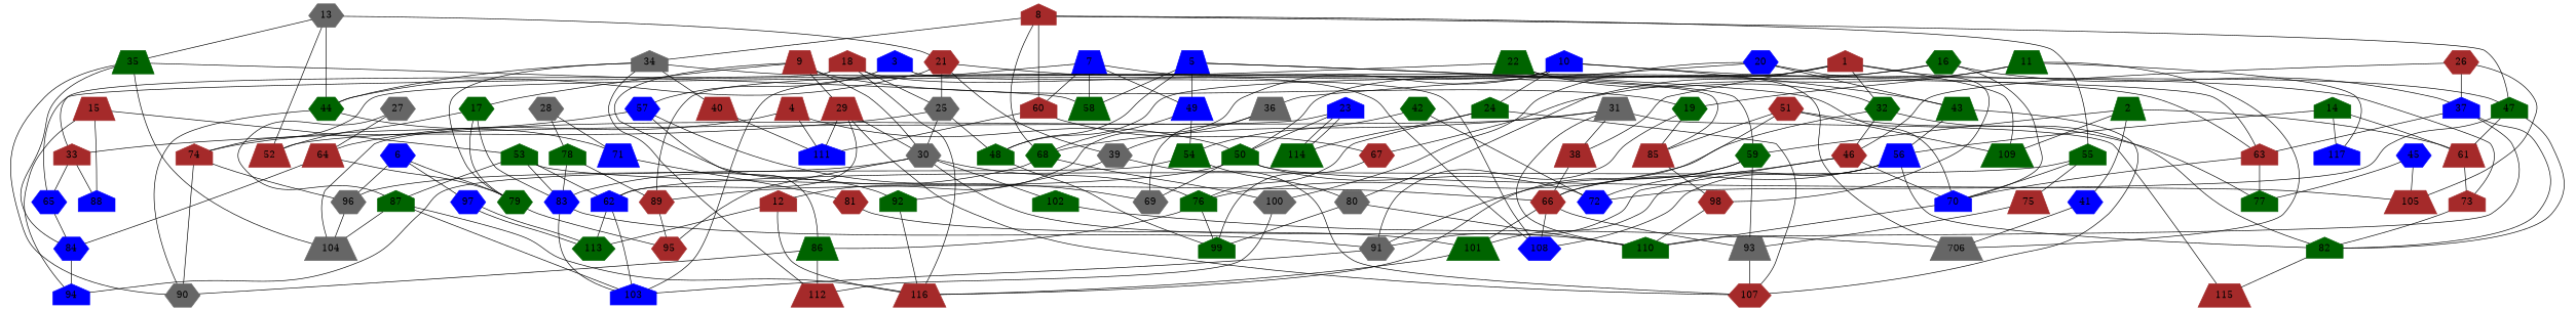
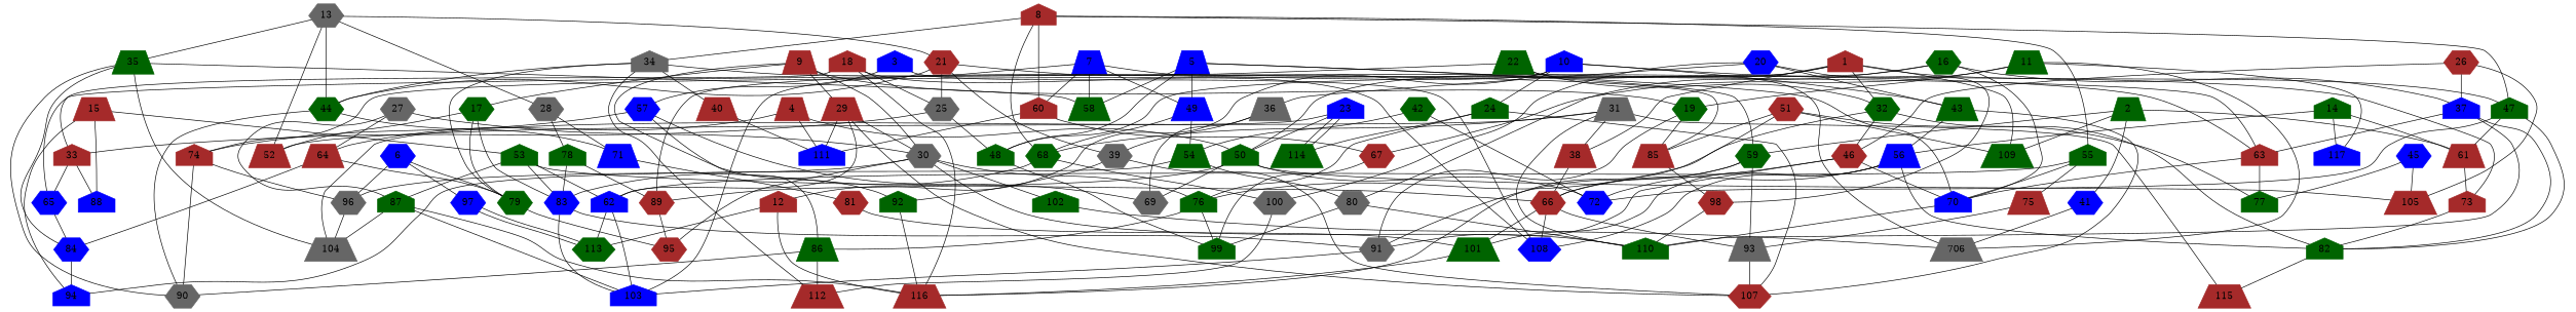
  graph {
    node [color=darkgreen shape=hexagon style=filled]
    1 [color=brown shape=house]
    32
    38 [color=brown shape=trapezium]
    47 [shape=house]
    50 [shape=house]
    74 [color=brown shape=house]
    109 [shape=trapezium]
    76 [shape=house]
    46 [color=brown]
    82 [shape=house]
    66 [color=brown]
    61 [color=brown shape=trapezium]
    72 [color=blue]
    89 [color=brown]
    69 [color=gray40]
    105 [color=brown shape=trapezium]
    96 [color=gray40]
    90 [color=gray40]
    2 [shape=trapezium]
    41 [color=blue]
    59
    n22 [color=gray40 label=706 shape=trapezium]
    91 [color=gray40]
    93 [color=gray40 shape=trapezium]
    73 [color=brown shape=house]
    3 [color=blue shape=house]
    57 [color=blue]
    108 [color=blue]
    86 [shape=trapezium]
    4 [color=brown shape=trapezium]
    64 [color=brown shape=trapezium]
    111 [color=blue shape=house]
    79
    84 [color=blue]
    5 [color=blue shape=trapezium]
    48 [shape=house]
    49 [color=blue shape=trapezium]
    58 [shape=trapezium]
    70 [color=blue shape=house]
    99 [shape=house]
    68
    54 [shape=trapezium]
    110 [shape=house]
    6 [color=blue]
    97 [color=blue]
    95 [color=brown]
    104 [color=gray40 shape=trapezium]
    113
    7 [color=blue shape=trapezium]
    60 [color=brown shape=house]
    63 [color=brown shape=house]
    67 [color=brown]
    77 [shape=house]
    8 [color=brown shape=house]
    34 [color=gray40 shape=house]
    55 [shape=house]
    44
    40 [color=brown shape=trapezium]
    112 [color=brown shape=trapezium]
    62 [color=blue shape=house]
    75 [color=brown shape=trapezium]
    83 [color=blue]
    100 [color=gray40]
    9 [color=brown shape=trapezium]
    17
    19
    29 [color=brown shape=trapezium]
    30 [color=gray40]
    92 [shape=house]
    52 [color=brown shape=trapezium]
    85 [color=brown shape=trapezium]
    107 [color=brown]
    102 [shape=house]
    116 [color=brown shape=trapezium]
    10 [color=blue shape=house]
    12 [color=brown shape=house]
    24 [shape=house]
    43 [shape=trapezium]
    103 [color=blue shape=house]
    114 [shape=trapezium]
    56 [color=blue shape=trapezium]
    11 [shape=trapezium]
    117 [color=blue shape=house]
    13 [color=gray40]
    21 [color=brown]
    28 [color=gray40]
    35 [shape=trapezium]
    25 [color=gray40]
    39 [color=gray40]
    71 [color=blue shape=trapezium]
    78 [shape=house]
    14 [shape=house]
    101 [shape=trapezium]
    15 [color=brown shape=trapezium]
    53 [shape=house]
    88 [color=blue shape=house]
    94 [color=blue shape=house]
    87 [shape=house]
    16
    37 [color=blue shape=house]
    80 [color=gray40]
    18 [color=brown shape=house]
    33 [color=brown shape=house]
    65 [color=blue]
    98 [color=brown]
    20 [color=blue]
    36 [color=gray40 shape=trapezium]
    22 [shape=trapezium]
    23 [color=blue shape=house]
    26 [color=brown]
    27 [color=gray40]
    81 [color=brown]
    31 [color=gray40 shape=trapezium]
    115 [color=brown shape=trapezium]
    42
    45 [color=blue]
    51 [color=brown]
    1 -- 32
    1 -- 38
    1 -- 47
    1 -- 50
    1 -- 74
    1 -- 109
    32 -- 76
    32 -- 46
    32 -- 82
    38 -- 66
    47 -- 82
    47 -- 61
    47 -- 72
    50 -- 72
    50 -- 89
    50 -- 69
    50 -- 105
    74 -- 96
    74 -- 90
    76 -- 86
    76 -- 99
    46 -- 72
    46 -- 91
    46 -- 70
    82 -- 115
    66 -- 93
    66 -- 108
    66 -- 101
    61 -- 73
    89 -- 95
    96 -- 104
    2 -- 109
    2 -- 61
    2 -- 41
    2 -- 59
    41 -- n22
    59 -- 66
    59 -- 91
    59 -- 93
    91 -- 103
    93 -- 107
    73 -- 82
    3 -- 57
    3 -- 108
    57 -- 74
    57 -- 69
    57 -- 86
    86 -- 90
    86 -- 112
    4 -- 50
    4 -- 64
    4 -- 111
    64 -- 79
    64 -- 84
    79 -- 95
    84 -- 94
    5 -- 59
    5 -- 48
    5 -- 49
    5 -- 58
    5 -- 70
    48 -- 99
    49 -- 68
    49 -- 54
    70 -- 110
    68 -- 83
    68 -- 100
    54 -- 94
    54 -- 80
    6 -- 96
    6 -- 79
    6 -- 97
    97 -- 113
    97 -- 113
    7 -- 89
    7 -- 49
    7 -- 58
    7 -- 60
    7 -- 63
    60 -- 111
    60 -- 67
    63 -- 70
    63 -- 77
    67 -- 99
    8 -- 47
    8 -- 68
    8 -- 60
    8 -- 34
    8 -- 55
    34 -- 79
    34 -- 63
    34 -- 44
    34 -- 40
    34 -- 112
    55 -- 70
    55 -- 62
    55 -- 75
    44 -- 90
    44 -- 71
    40 -- 111
    62 -- 113
    62 -- 103
    75 -- 93
    83 -- 91
    83 -- 103
    100 -- 112
    9 -- 17
    9 -- 19
    9 -- 29
    9 -- 30
    9 -- 92
    17 -- 79
    17 -- 83
    17 -- 52
    19 -- 91
    19 -- 85
    29 -- 111
    29 -- 62
    29 -- 30
    29 -- 107
    30 -- 76
    30 -- 96
    30 -- 110
    30 -- 95
    30 -- 102
    92 -- 116
    85 -- 98
    102 -- n22
    10 -- 73
    10 -- 12
    10 -- 24
    10 -- 43
    10 -- 103
    12 -- 113
    12 -- 116
    24 -- 76
    24 -- 107
    24 -- 114
    43 -- 107
    43 -- 56
    56 -- 82
    56 -- 66
    56 -- 108
    56 -- 101
    11 -- n22
    11 -- 67
    11 -- 19
    11 -- 117
    13 -- 44
    13 -- 52
    13 -- 21
+   13 -- 28
    13 -- 35
    21 -- 44
    21 -- 85
    21 -- 25
    21 -- 39
    28 -- 71
    28 -- 78
    35 -- 90
    35 -- 84
    35 -- 58
    35 -- 104
    25 -- 48
    25 -- 33
    39 -- 92
    39 -- 107
    71 -- 81
    78 -- 89
    78 -- 83
    14 -- 61
    14 -- 56
    14 -- 117
    101 -- 116
    15 -- 53
    15 -- 88
    15 -- 94
    53 -- 66
    53 -- 62
    53 -- 83
    53 -- 87
    87 -- 104
    87 -- 116
    87 -- 103
    16 -- 48
    16 -- 70
    16 -- 37
    16 -- 80
    37 -- 82
    37 -- 110
    37 -- 63
    80 -- 99
    80 -- 110
    18 -- 108
    18 -- 116
    18 -- 25
    18 -- 33
    33 -- 88
    33 -- 65
    65 -- 84
    98 -- 110
    20 -- 100
    20 -- 43
    20 -- 98
    20 -- 36
    36 -- 69
    36 -- 39
    22 -- 32
    22 -- n22
    22 -- 65
    23 -- 50
    23 -- 104
    23 -- 114
    23 -- 114
    26 -- 46
    26 -- 105
    26 -- 37
    27 -- 64
-   25 -- 30
+   27 -- 30
    27 -- 87
    81 -- 101
    31 -- 38
    31 -- 68
    31 -- 110
    31 -- 52
    31 -- 115
    42 -- 72
    42 -- 54
    45 -- 105
    45 -- 77
    51 -- 109
    51 -- 77
    51 -- 85
    51 -- 116
  }
